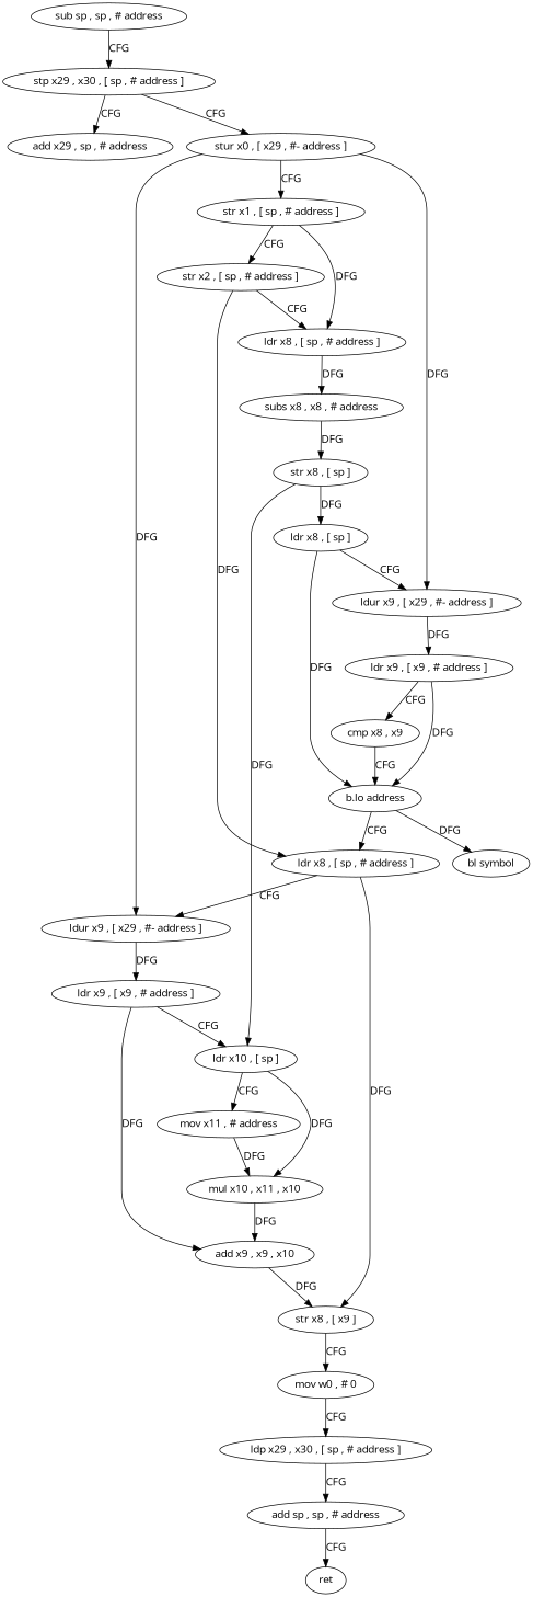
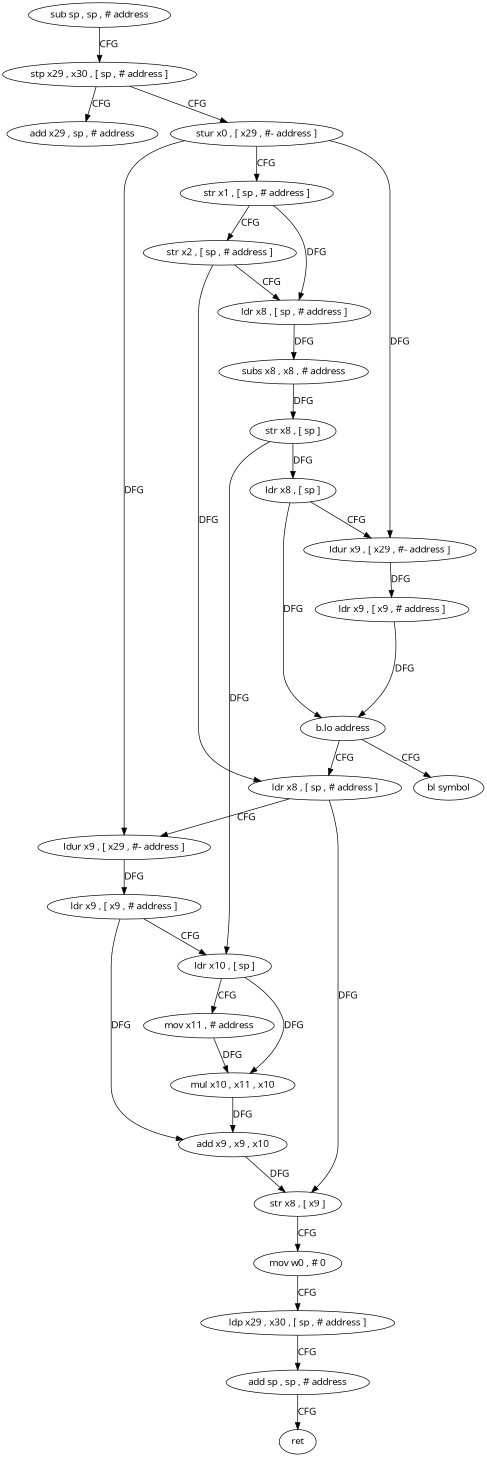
  digraph {
    fontname="Open Sans"
    node [fontname="Open Sans"]
    edge [fontname="Open Sans"]
    n1 [label="sub sp , sp , # address"]
    n2 [label="stp x29 , x30 , [ sp , # address ]"]
    n3 [label="add x29 , sp , # address"]
    n4 [label="stur x0 , [ x29 , #- address ]"]
    n5 [label="str x1 , [ sp , # address ]"]
    n6 [label="ldur x9 , [ x29 , #- address ]"]
    n7 [label="ldur x9 , [ x29 , #- address ]"]
    n8 [label="str x2 , [ sp , # address ]"]
    n9 [label="ldr x8 , [ sp , # address ]"]
    n10 [label="ldr x9 , [ x9 , # address ]"]
    n11 [label="ldr x9 , [ x9 , # address ]"]
    n12 [label="ldr x8 , [ sp , # address ]"]
    n13 [label="subs x8 , x8 , # address"]
    n14 [label="str x8 , [ x9 ]"]
    n15 [label="str x8 , [ sp ]"]
    n16 [label="ldr x8 , [ sp ]"]
    n17 [label="ldr x10 , [ sp ]"]
    n18 [label="b.lo address"]
    n19 [label="mov x11 , # address"]
    n20 [label="mul x10 , x11 , x10"]
    n21 [label="bl symbol"]
-   n22 [label="cmp x8 , x9"]
    n23 [label="mov w0 , # 0"]
    n24 [label="add x9 , x9 , x10"]
    n25 [label="ldp x29 , x30 , [ sp , # address ]"]
    n26 [label="add sp , sp , # address"]
    n27 [label=ret]
    n1 -> n2 [label=CFG]
    n2 -> n3 [label=CFG]
    n2 -> n4 [label=CFG]
    n4 -> n5 [label=CFG]
    n4 -> n6 [label=DFG]
    n4 -> n7 [label=DFG]
    n5 -> n8 [label=CFG]
    n5 -> n9 [label=DFG]
    n6 -> n10 [label=DFG]
    n7 -> n11 [label=DFG]
    n8 -> n9 [label=CFG]
    n8 -> n12 [label=DFG]
    n9 -> n13 [label=DFG]
    n10 -> n18 [label=DFG]
-   n10 -> n22 [label=CFG]
    n11 -> n17 [label=CFG]
    n11 -> n24 [label=DFG]
    n12 -> n7 [label=CFG]
    n12 -> n14 [label=DFG]
    n13 -> n15 [label=DFG]
    n14 -> n23 [label=CFG]
    n15 -> n16 [label=DFG]
    n15 -> n17 [label=DFG]
    n16 -> n6 [label=CFG]
    n16 -> n18 [label=DFG]
    n17 -> n19 [label=CFG]
    n17 -> n20 [label=DFG]
    n18 -> n12 [label=CFG]
-   n18 -> n21 [label=DFG]
+   n18 -> n21 [label=CFG]
    n19 -> n20 [label=DFG]
    n20 -> n24 [label=DFG]
-   n22 -> n18 [label=CFG]
    n23 -> n25 [label=CFG]
    n24 -> n14 [label=DFG]
    n25 -> n26 [label=CFG]
    n26 -> n27 [label=CFG]
  }
